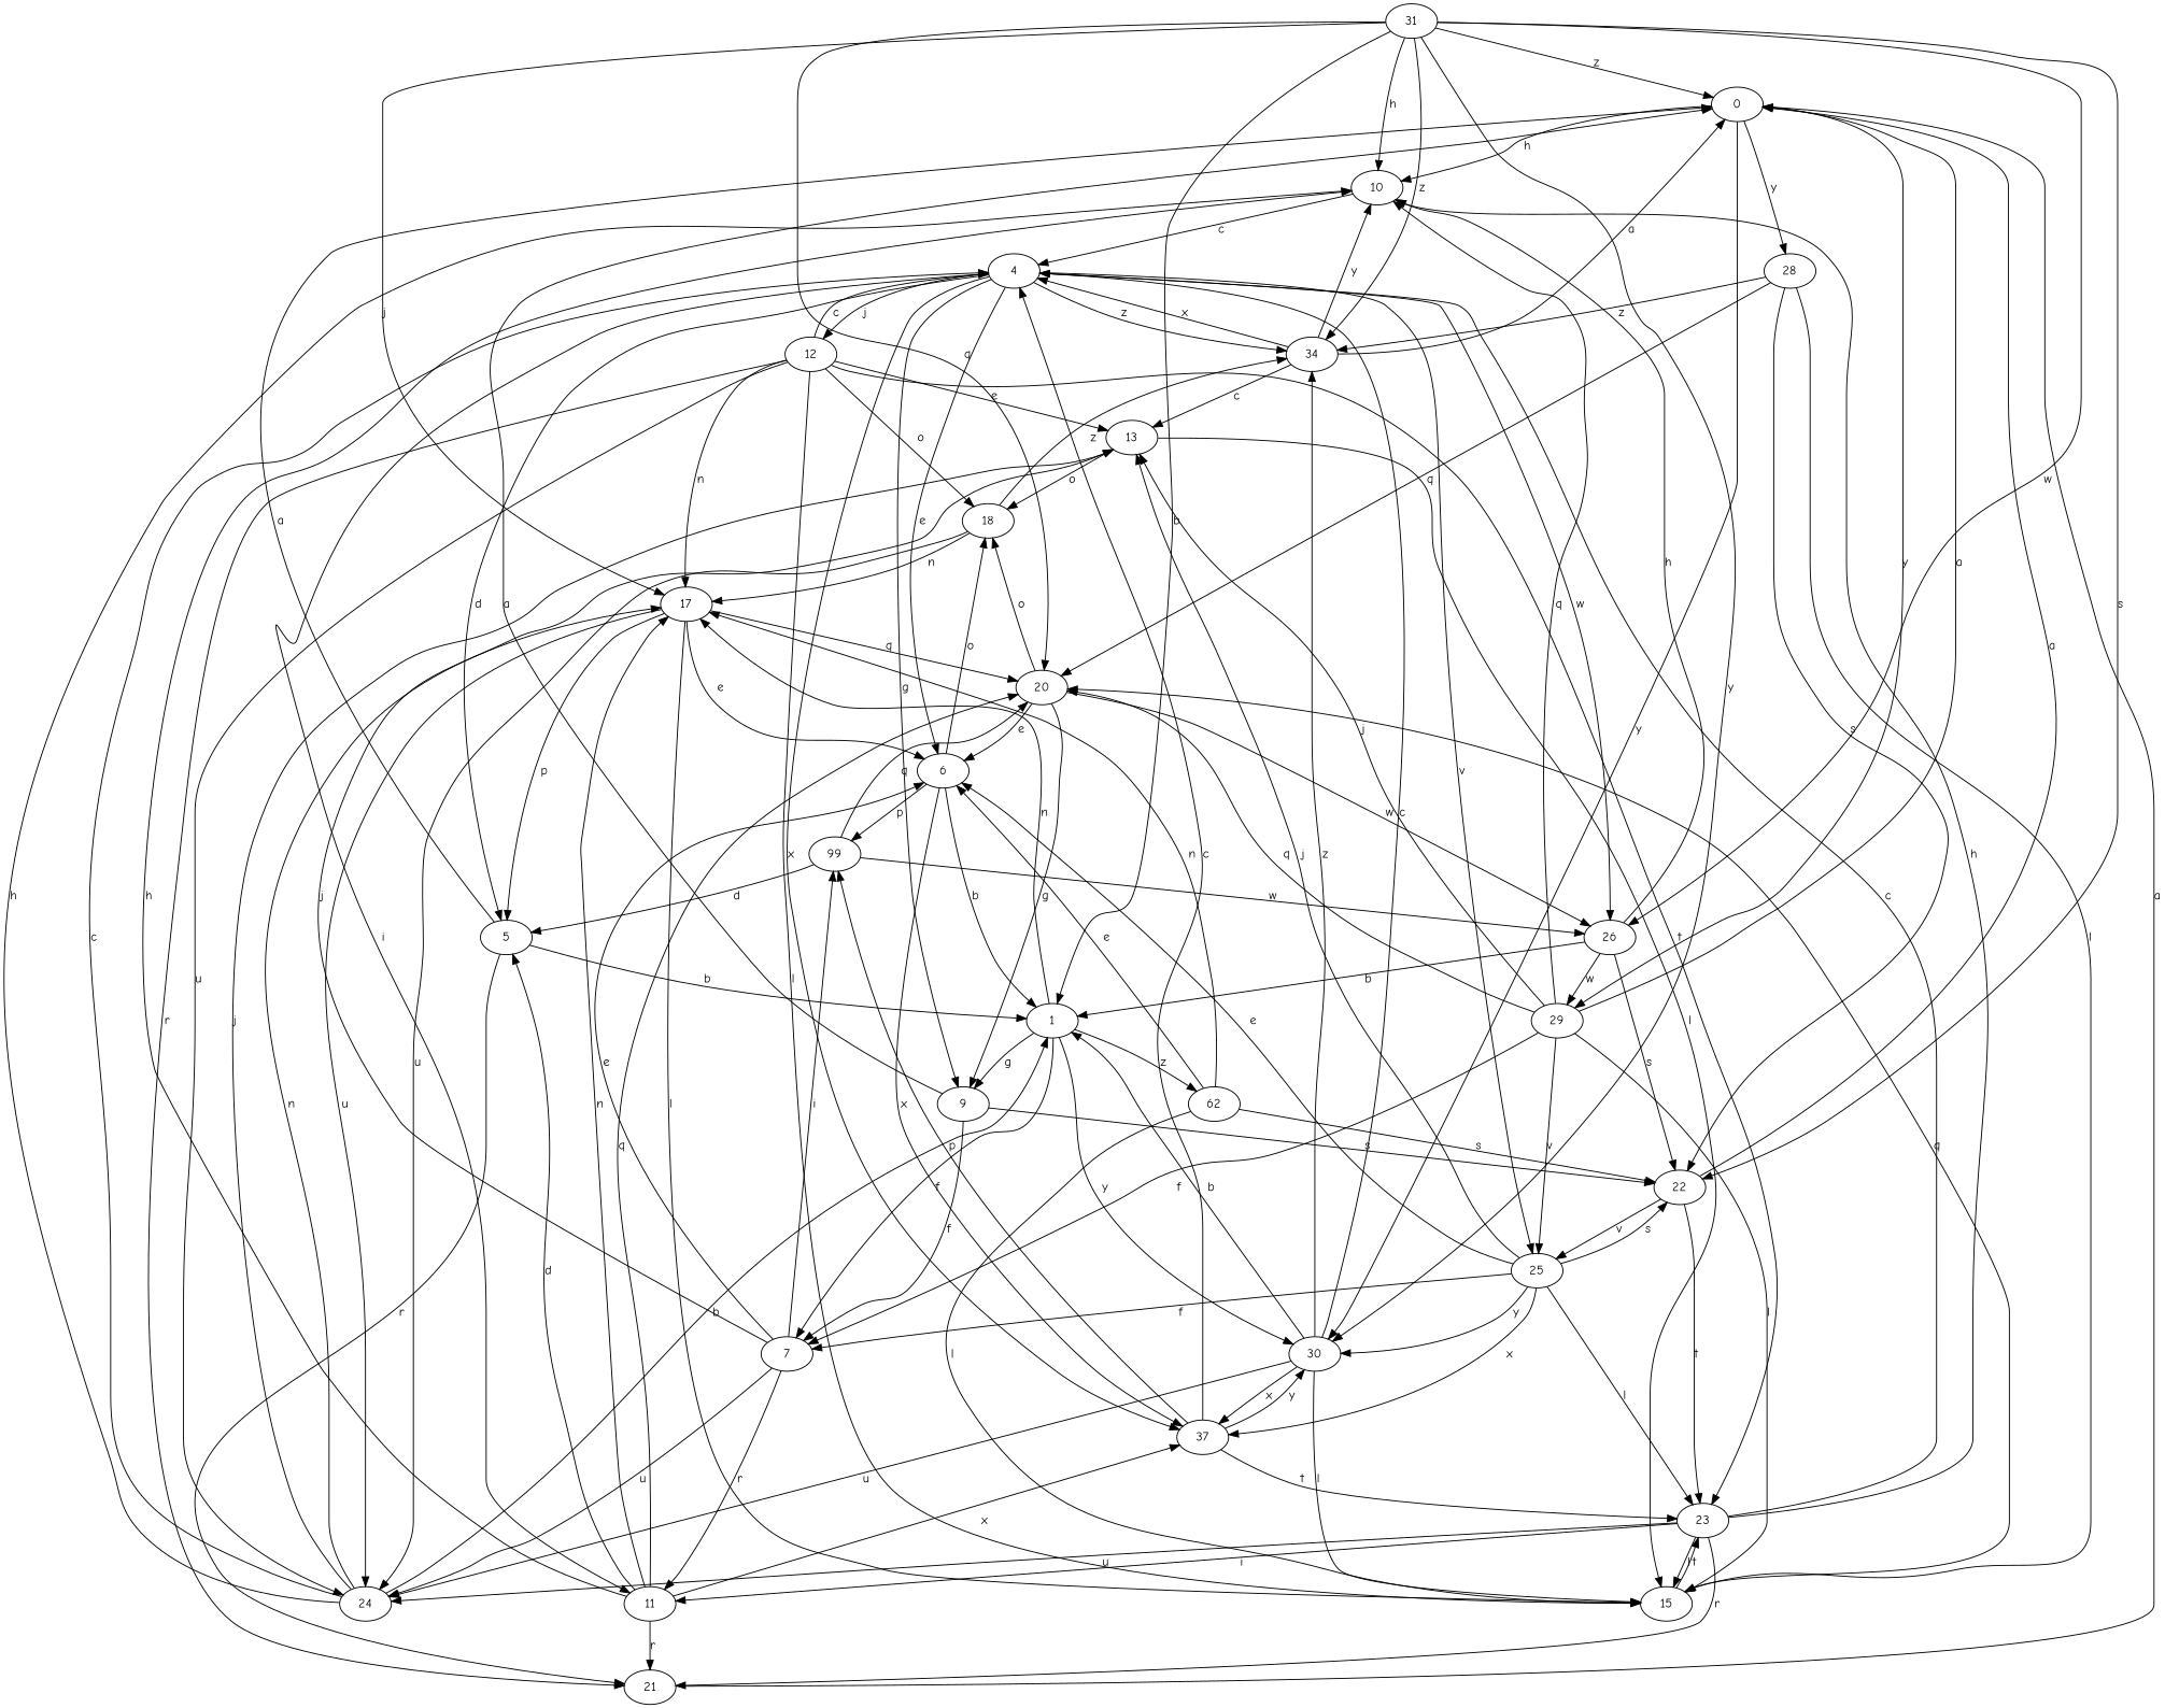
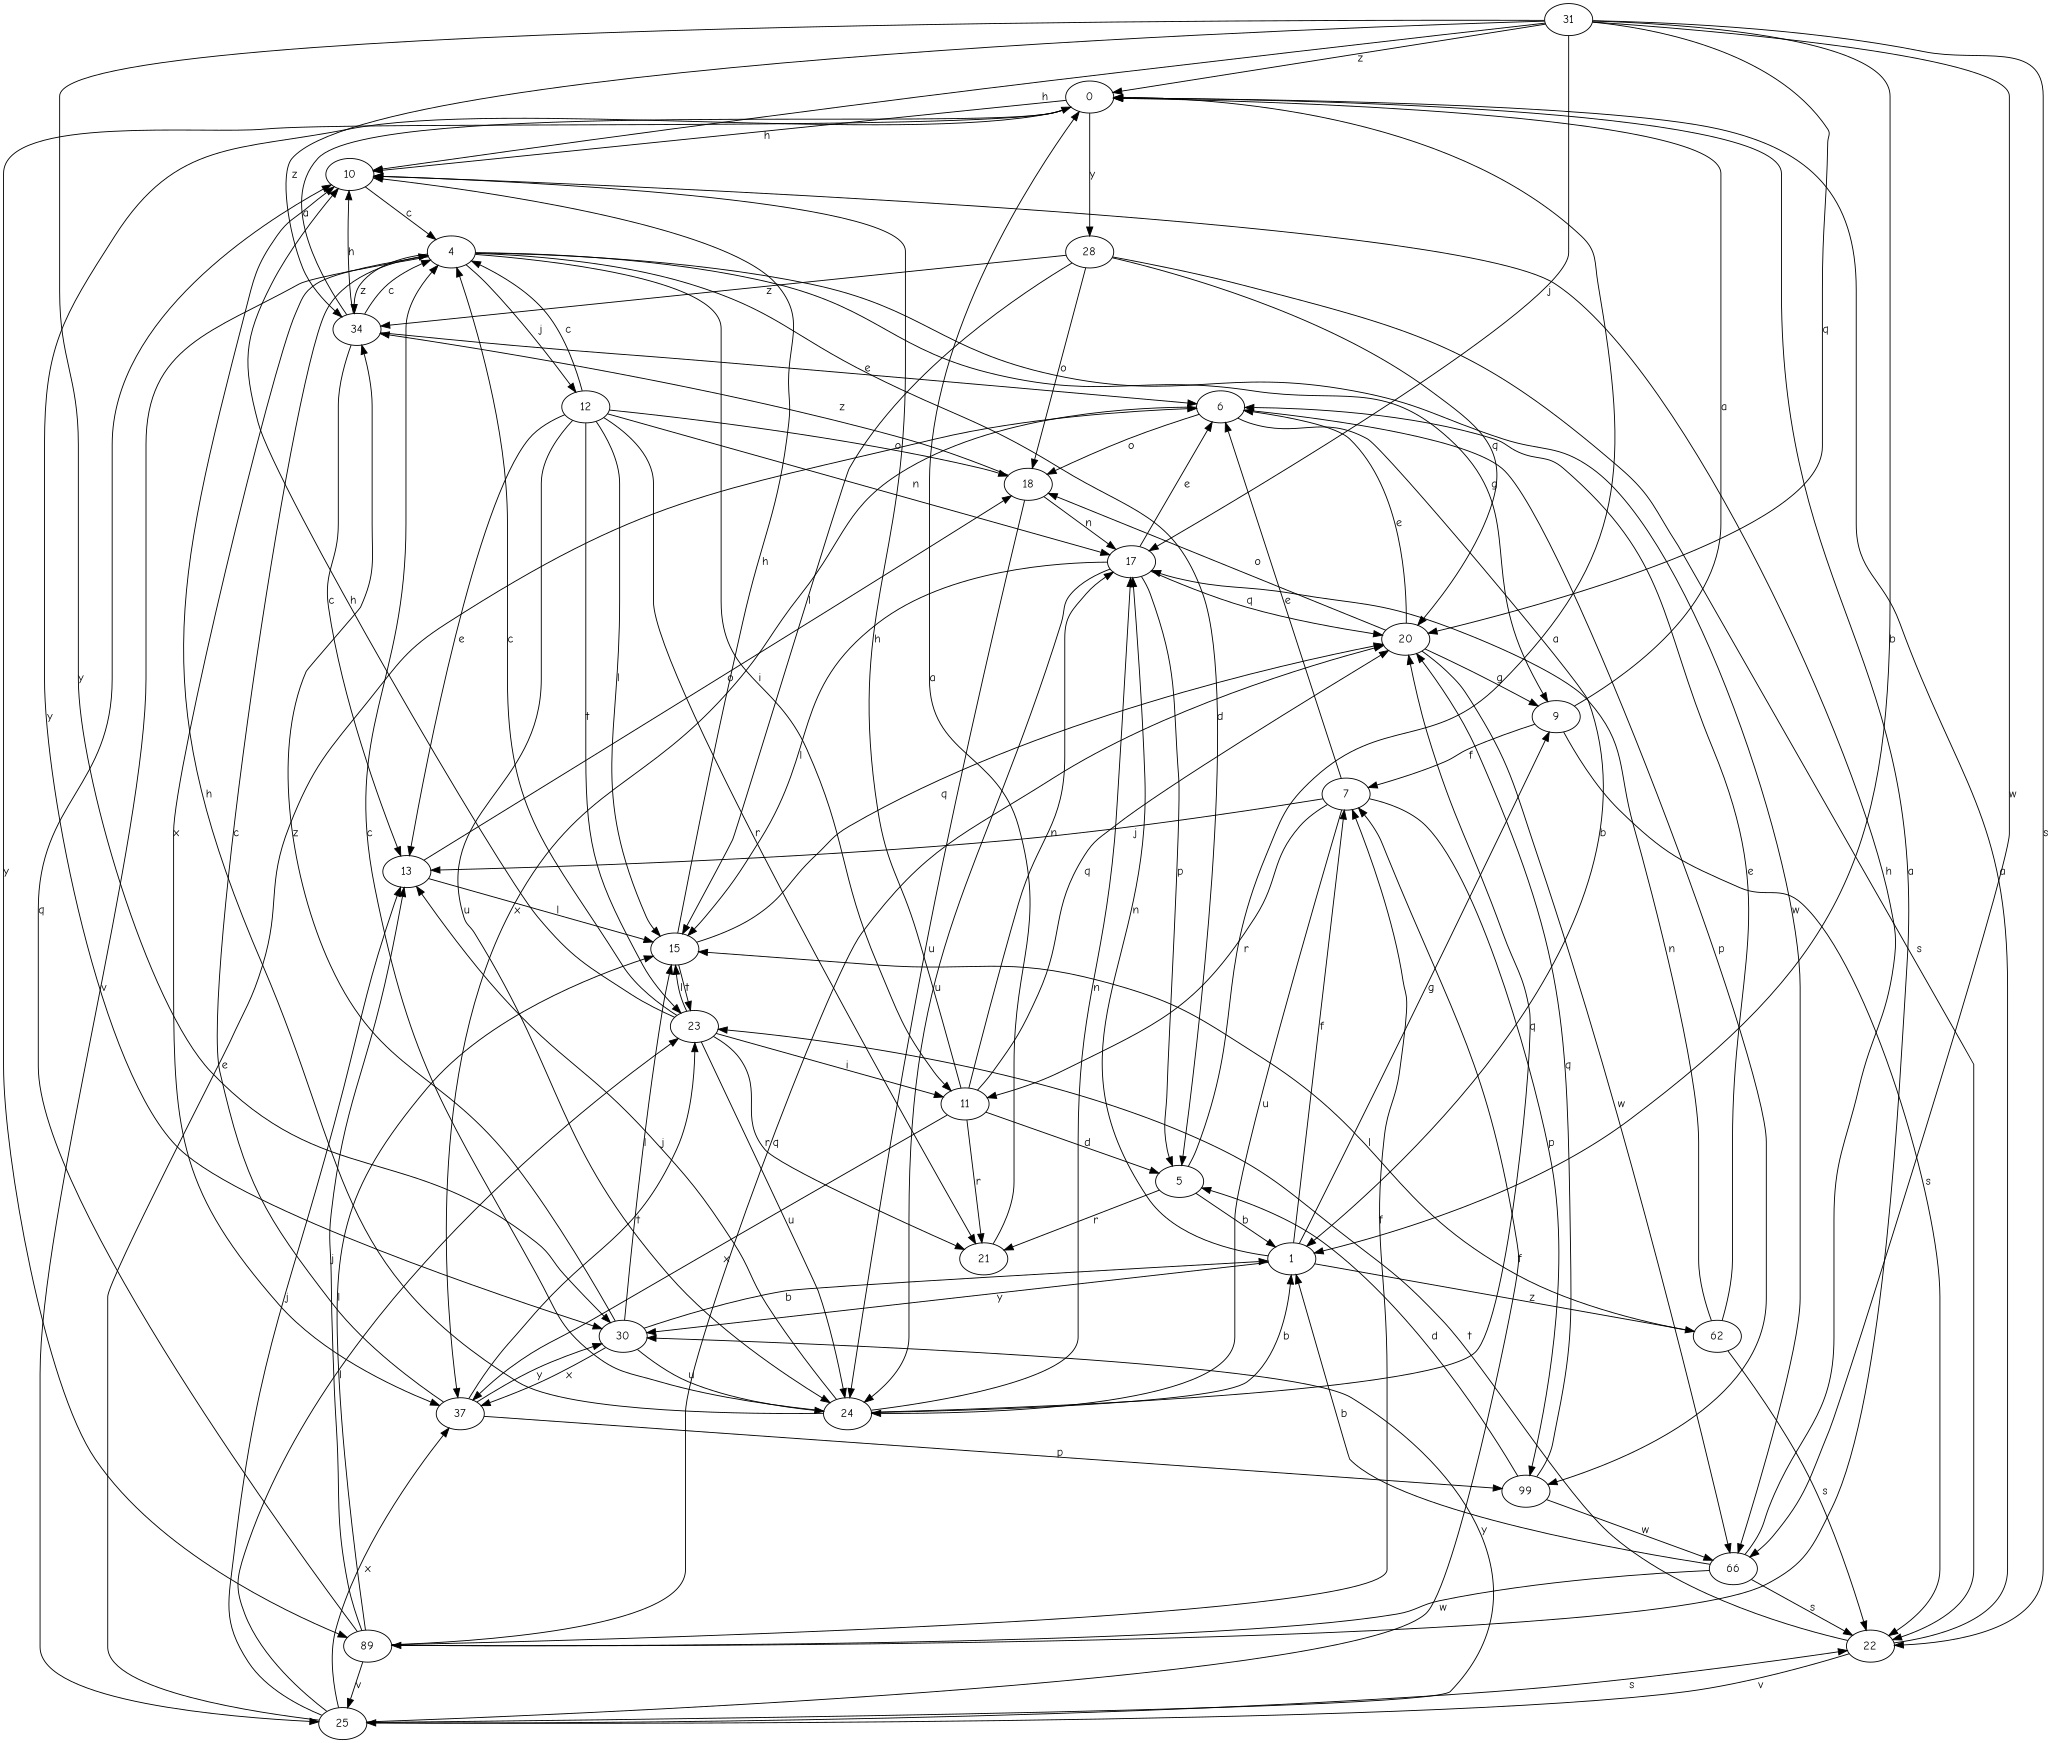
  strict digraph {
    fontname="Comic Neue"
    node [fontname="Comic Neue"]
    edge [fontname="Comic Neue"]
    0
    10
    28
-   29
+   29 [label=89]
    30
    n6 [label=4]
    34
    18
    22
    20
    15
    7
    25
    13
    1
    n16 [label=37]
    24
    31
    17
-   26
+   26 [label=66]
    9
    n22 [label=62]
    11
    6
    n25 [label=99]
    5
    12
    21
    23
    0 -> 10 [label=h]
    0 -> 28 [label=y]
    0 -> 29 [label=y]
    0 -> 30 [label=y]
    10 -> n6 [label=c]
    28 -> 34 [label=z]
+   28 -> 18 [label=o]
    28 -> 22 [label=s]
    28 -> 20 [label=q]
    28 -> 15 [label=l]
    29 -> 0 [label=a]
    29 -> 10 [label=q]
    29 -> 20 [label=q]
    29 -> 15 [label=l]
    29 -> 7 [label=f]
    29 -> 25 [label=v]
    29 -> 13 [label=j]
-   30 -> n6 [label=c]
    30 -> 34 [label=z]
    30 -> 15 [label=l]
    30 -> 1 [label=b]
    30 -> n16 [label=x]
    30 -> 24 [label=u]
    n6 -> 34 [label=z]
    n6 -> 25 [label=v]
    n6 -> n16 [label=x]
    n6 -> 26 [label=w]
    n6 -> 9 [label=g]
    n6 -> 11 [label=i]
    n6 -> 5 [label=d]
    n6 -> 12 [label=j]
    34 -> 0 [label=a]
-   34 -> 10 [label=y]
-   34 -> n6 [label=x]
+   34 -> 10 [label=h]
+   34 -> n6 [label=c]
    34 -> 13 [label=c]
-   n6 -> 6 [label=e]
+   34 -> 6 [label=e]
    18 -> 34 [label=z]
    18 -> 24 [label=u]
    18 -> 17 [label=n]
    22 -> 0 [label=a]
    22 -> 25 [label=v]
    22 -> 23 [label=t]
    20 -> 18 [label=o]
    20 -> 26 [label=w]
    20 -> 9 [label=g]
    20 -> 6 [label=e]
+   15 -> 10 [label=h]
    15 -> 20 [label=q]
    15 -> 23 [label=t]
    7 -> 13 [label=j]
    7 -> 24 [label=u]
    7 -> 11 [label=r]
    7 -> 6 [label=e]
-   7 -> n25 [label=i]
+   7 -> n25 [label=p]
    25 -> 30 [label=y]
    25 -> 22 [label=s]
    25 -> 7 [label=f]
    25 -> 13 [label=j]
    25 -> n16 [label=x]
    25 -> 6 [label=e]
    25 -> 23 [label=l]
    13 -> 18 [label=o]
    13 -> 15 [label=l]
    1 -> 30 [label=y]
    1 -> 7 [label=f]
    1 -> 17 [label=n]
    1 -> 9 [label=g]
    1 -> n22 [label=z]
    n16 -> 30 [label=y]
    n16 -> n6 [label=c]
    n16 -> n25 [label=p]
    n16 -> 23 [label=t]
    24 -> 10 [label=h]
    24 -> n6 [label=c]
+   24 -> 20 [label=q]
    24 -> 13 [label=j]
    24 -> 1 [label=b]
    24 -> 17 [label=n]
    31 -> 0 [label=z]
    31 -> 10 [label=h]
    31 -> 30 [label=y]
    31 -> 34 [label=z]
    31 -> 22 [label=s]
    31 -> 20 [label=q]
    31 -> 1 [label=b]
    31 -> 17 [label=j]
    31 -> 26 [label=w]
    17 -> 20 [label=q]
    17 -> 15 [label=l]
    17 -> 24 [label=u]
    17 -> 6 [label=e]
    17 -> 5 [label=p]
    26 -> 10 [label=h]
    26 -> 29 [label=w]
    26 -> 22 [label=s]
    26 -> 1 [label=b]
    9 -> 0 [label=a]
    9 -> 22 [label=s]
    9 -> 7 [label=f]
    n22 -> 22 [label=s]
    n22 -> 15 [label=l]
    n22 -> 17 [label=n]
    n22 -> 6 [label=e]
    11 -> 10 [label=h]
    11 -> 20 [label=q]
    11 -> n16 [label=x]
    11 -> 17 [label=n]
    11 -> 5 [label=d]
    11 -> 21 [label=r]
    6 -> 18 [label=o]
    6 -> 1 [label=b]
    6 -> n16 [label=x]
    6 -> n25 [label=p]
    n25 -> 20 [label=q]
    n25 -> 26 [label=w]
    n25 -> 5 [label=d]
    5 -> 0 [label=a]
    5 -> 1 [label=b]
    5 -> 21 [label=r]
    12 -> n6 [label=c]
    12 -> 18 [label=o]
    12 -> 15 [label=l]
    12 -> 13 [label=e]
    12 -> 24 [label=u]
    12 -> 17 [label=n]
    12 -> 21 [label=r]
    12 -> 23 [label=t]
    21 -> 0 [label=a]
    23 -> 10 [label=h]
    23 -> n6 [label=c]
    23 -> 15 [label=l]
    23 -> 24 [label=u]
    23 -> 11 [label=i]
    23 -> 21 [label=r]
  }
